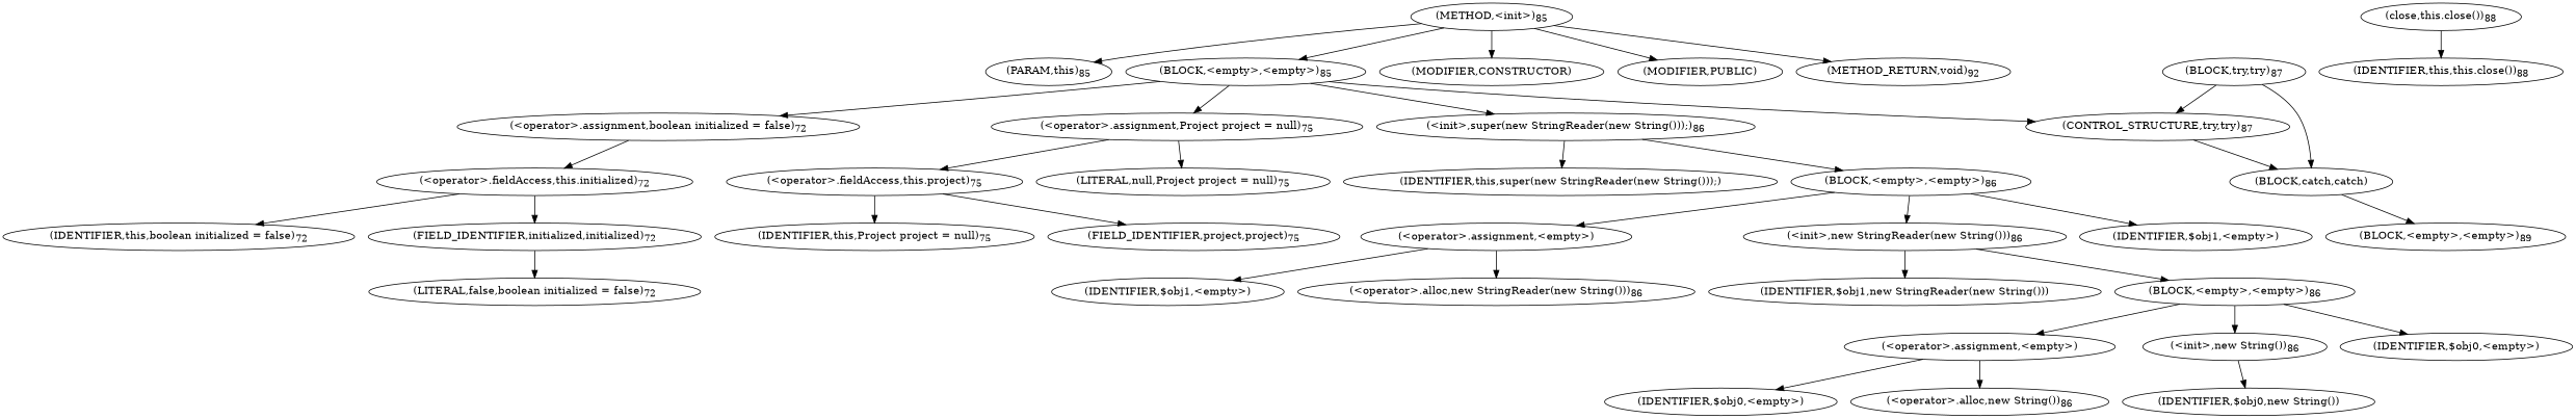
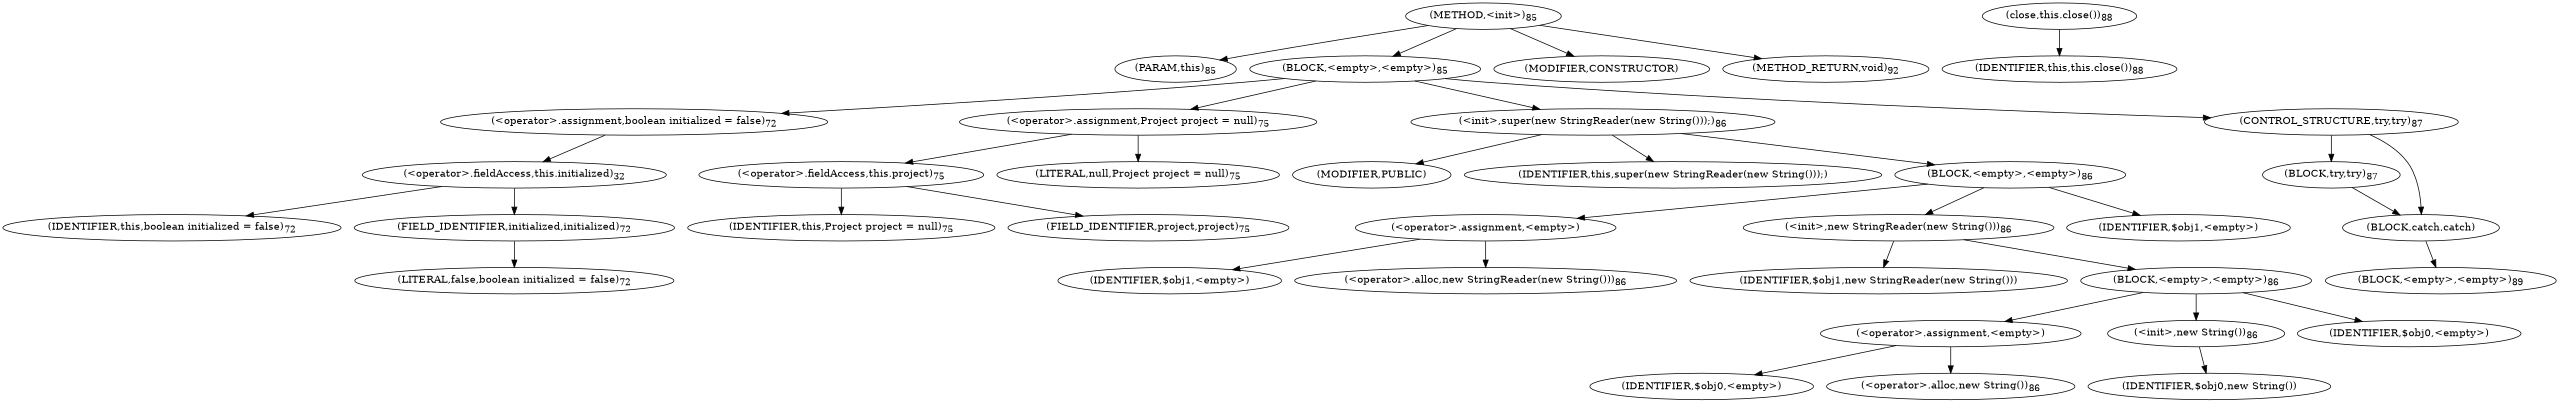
  digraph {
    n1 [label=<(METHOD,&lt;init&gt;)<SUB>85</SUB>>]
    n2 [label=<(PARAM,this)<SUB>85</SUB>>]
    n3 [label=<(BLOCK,&lt;empty&gt;,&lt;empty&gt;)<SUB>85</SUB>>]
    n4 [label=<(MODIFIER,CONSTRUCTOR)>]
    n5 [label=<(MODIFIER,PUBLIC)>]
    n6 [label=<(METHOD_RETURN,void)<SUB>92</SUB>>]
    n7 [label=<(&lt;operator&gt;.assignment,boolean initialized = false)<SUB>72</SUB>>]
    n8 [label=<(&lt;operator&gt;.assignment,Project project = null)<SUB>75</SUB>>]
    n9 [label=<(&lt;init&gt;,super(new StringReader(new String()));)<SUB>86</SUB>>]
    n10 [label=<(CONTROL_STRUCTURE,try,try)<SUB>87</SUB>>]
-   n11 [label=<(&lt;operator&gt;.fieldAccess,this.initialized)<SUB>72</SUB>>]
+   n11 [label=<(&lt;operator&gt;.fieldAccess,this.initialized)<SUB>32</SUB>>]
    n12 [label=<(&lt;operator&gt;.fieldAccess,this.project)<SUB>75</SUB>>]
    n13 [label=<(LITERAL,null,Project project = null)<SUB>75</SUB>>]
    n14 [label=<(IDENTIFIER,this,super(new StringReader(new String()));)>]
    n15 [label=<(BLOCK,&lt;empty&gt;,&lt;empty&gt;)<SUB>86</SUB>>]
    n16 [label=<(BLOCK,try,try)<SUB>87</SUB>>]
    n17 [label=<(BLOCK,catch,catch)>]
    n18 [label=<(IDENTIFIER,this,boolean initialized = false)<SUB>72</SUB>>]
    n19 [label=<(FIELD_IDENTIFIER,initialized,initialized)<SUB>72</SUB>>]
    n20 [label=<(LITERAL,false,boolean initialized = false)<SUB>72</SUB>>]
    n21 [label=<(IDENTIFIER,this,Project project = null)<SUB>75</SUB>>]
    n22 [label=<(FIELD_IDENTIFIER,project,project)<SUB>75</SUB>>]
    n23 [label=<(&lt;operator&gt;.assignment,&lt;empty&gt;)>]
    n24 [label=<(&lt;init&gt;,new StringReader(new String()))<SUB>86</SUB>>]
    n25 [label=<(IDENTIFIER,$obj1,&lt;empty&gt;)>]
    n26 [label=<(IDENTIFIER,$obj1,&lt;empty&gt;)>]
    n27 [label=<(&lt;operator&gt;.alloc,new StringReader(new String()))<SUB>86</SUB>>]
    n28 [label=<(IDENTIFIER,$obj1,new StringReader(new String()))>]
    n29 [label=<(BLOCK,&lt;empty&gt;,&lt;empty&gt;)<SUB>86</SUB>>]
    n30 [label=<(&lt;operator&gt;.assignment,&lt;empty&gt;)>]
    n31 [label=<(&lt;init&gt;,new String())<SUB>86</SUB>>]
    n32 [label=<(IDENTIFIER,$obj0,&lt;empty&gt;)>]
    n33 [label=<(IDENTIFIER,$obj0,&lt;empty&gt;)>]
    n34 [label=<(&lt;operator&gt;.alloc,new String())<SUB>86</SUB>>]
    n35 [label=<(IDENTIFIER,$obj0,new String())>]
    n36 [label=<(BLOCK,&lt;empty&gt;,&lt;empty&gt;)<SUB>89</SUB>>]
    n37 [label=<(close,this.close())<SUB>88</SUB>>]
    n38 [label=<(IDENTIFIER,this,this.close())<SUB>88</SUB>>]
    n1 -> n2
    n1 -> n3
    n1 -> n4
-   n1 -> n5
+   n9 -> n5
    n1 -> n6
    n3 -> n7
    n3 -> n8
    n3 -> n9
    n3 -> n10
    n7 -> n11
    n8 -> n12
    n8 -> n13
    n9 -> n14
    n9 -> n15
-   n16 -> n10
+   n10 -> n16
    n10 -> n17
    n11 -> n18
    n11 -> n19
    n12 -> n21
    n12 -> n22
    n15 -> n23
    n15 -> n24
    n15 -> n25
    n16 -> n17
    n17 -> n36
    n19 -> n20
    n23 -> n26
    n23 -> n27
    n24 -> n28
    n24 -> n29
    n29 -> n30
    n29 -> n31
    n29 -> n32
    n30 -> n33
    n30 -> n34
    n31 -> n35
    n37 -> n38
  }
